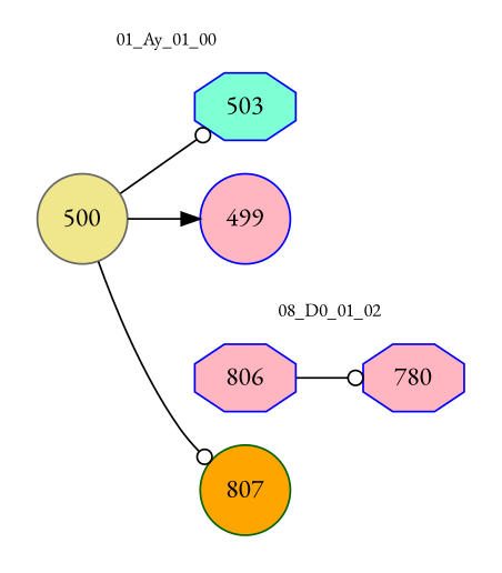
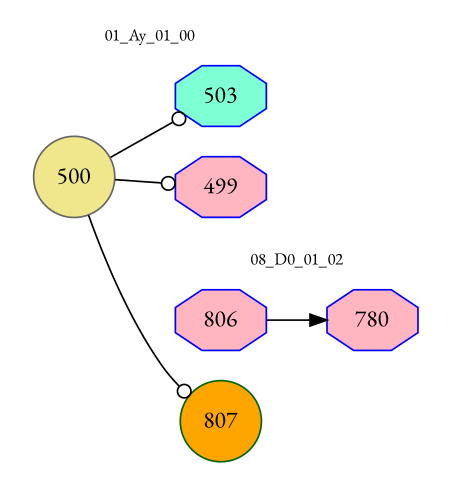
  digraph {
    fontname="EB Garamond"
    rankdir=LR
    node [color=blue fillcolor=lightpink fontname="EB Garamond" shape=octagon style=filled]
    edge [arrowhead=normal color=black fontname="EB Garamond"]
    n1 [color=gray40 fillcolor=khaki label=500 shape=circle]
-   n2 [label=499 shape=circle]
+   n2 [label=499]
    n3 [fillcolor=aquamarine label=503]
    n4 [label=806]
    n5 [label=780]
    n6 [color=darkgreen fillcolor=orange label=807 shape=circle]
    subgraph cluster_1 {
      color=white
      fontsize=10
      label="01_Ay_01_00"
      n1
      n2
      n3
    }
    subgraph cluster_2 {
      color=white
      fontsize=10
      label="08_D0_01_02"
      n4
      n5
      n6
    }
-   n1 -> n2
+   n1 -> n2 [arrowhead=odot]
    n1 -> n3 [arrowhead=odot]
    n1 -> n6 [arrowhead=odot]
-   n4 -> n5 [arrowhead=odot]
+   n4 -> n5
  }
